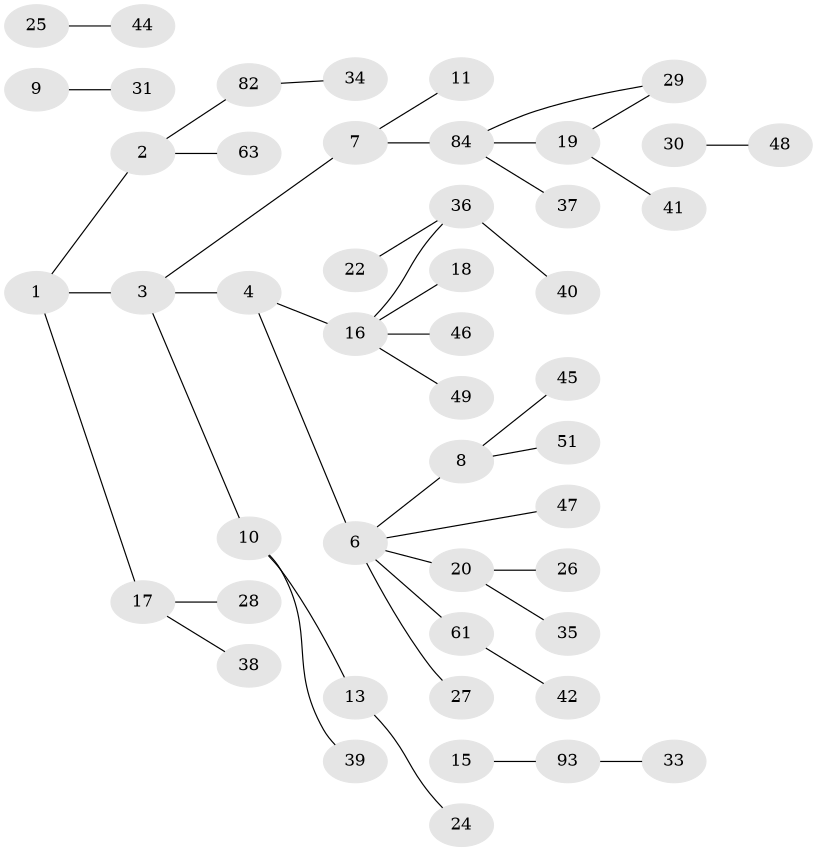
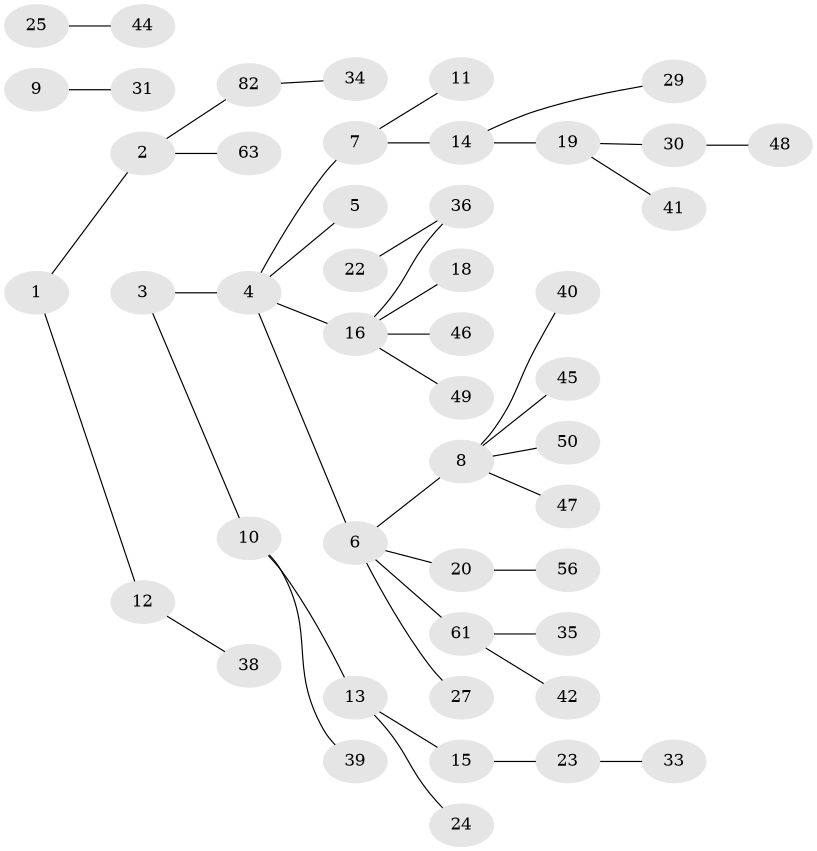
  graph {
    fontname="DejaVu Serif"
    rankdir=LR
    node [color=gray90 fontname="DejaVu Serif" style=filled]
    edge [fontname="DejaVu Serif"]
    1
    2
    3
-   17
+   17 [label=12]
    n5 [label=82]
    n6 [label=63]
    4
    7
    10
-   28
    38
    9
    31
    34
+   5
    6
    16
    11
-   14 [label=84]
+   14
    13
    39
    8
    20
    n24 [label=61]
    27
    18
    46
    49
    36
    40
    45
    47
-   50 [label=51]
-   26
+   50
+   26 [label=56]
    35
    42
    25
    44
    19
    29
-   37
    15
    24
-   23 [label=93]
+   23
    30
    41
    33
    22
    48
    1 -- 2
-   1 -- 3
    1 -- 17
    2 -- n5
    2 -- n6
    3 -- 4
-   3 -- 7
+   4 -- 7
    3 -- 10
-   17 -- 28
    17 -- 38
    n5 -- 34
+   4 -- 5
    4 -- 6
    4 -- 16
    7 -- 11
    7 -- 14
    10 -- 13
    10 -- 39
    9 -- 31
    6 -- 8
    6 -- 20
    6 -- n24
    6 -- 27
    16 -- 18
    16 -- 46
    16 -- 49
    16 -- 36
    14 -- 19
    14 -- 29
-   14 -- 37
+   13 -- 15
    13 -- 24
-   36 -- 40
+   8 -- 40
    8 -- 45
-   6 -- 47
+   8 -- 47
    8 -- 50
    20 -- 26
-   20 -- 35
+   n24 -- 35
    n24 -- 42
    25 -- 44
-   19 -- 29
+   19 -- 30
    19 -- 41
    15 -- 23
    23 -- 33
    30 -- 48
    22 -- 36
  }
